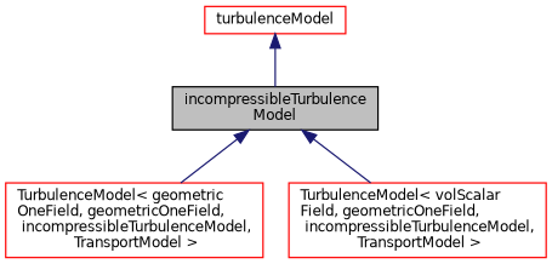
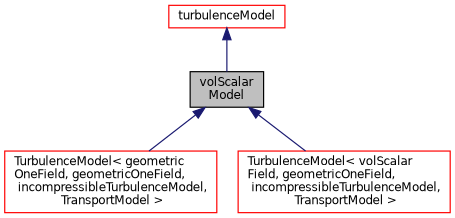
  digraph {
    rankdir=TB
    node [color=red fontname=Helvetica fontsize=10 shape=record]
    edge [color=midnightblue dir=back fontname=Helvetica fontsize=10 labelfontname=Helvetica labelfontsize=10 style=solid]
-   n1 [color=black fillcolor=grey75 fontcolor=black height=0.2 label="incompressibleTurbulence\lModel" style=filled width=0.4]
+   n1 [color=black fillcolor=grey75 fontcolor=black height=0.2 label="volScalar\lModel" style=filled width=0.4]
    n2 [height=0.2 label="TurbulenceModel\< geometric\lOneField, geometricOneField,\l incompressibleTurbulenceModel,\l TransportModel \>" width=0.4]
    n3 [height=0.2 label="TurbulenceModel\< volScalar\lField, geometricOneField,\l incompressibleTurbulenceModel,\l TransportModel \>" width=0.4]
    n4 [height=0.2 label=turbulenceModel width=0.4]
    n1 -> n2
    n1 -> n3
    n4 -> n1
  }
